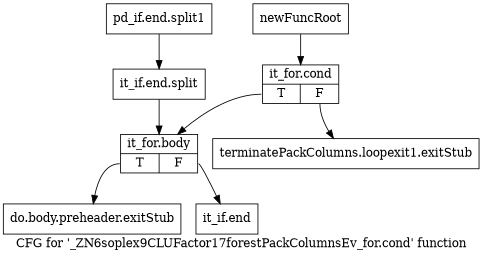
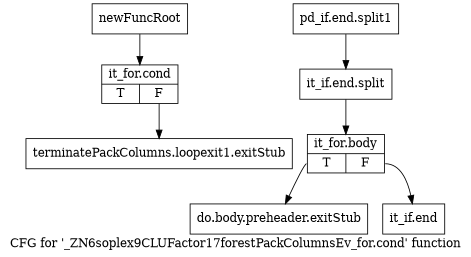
  digraph {
    label="CFG for '_ZN6soplex9CLUFactor17forestPackColumnsEv_for.cond' function"
    node [shape=record]
    n1 [label="{newFuncRoot}"]
    n2 [label="{it_for.cond|{<s0>T|<s1>F}}"]
    n3 [label="{terminatePackColumns.loopexit1.exitStub}"]
    n4 [label="{it_for.body|{<s0>T|<s1>F}}"]
    n5 [label="{do.body.preheader.exitStub}"]
    n6 [label="{it_if.end}"]
    n7 [label="{pd_if.end.split1}"]
    n8 [label="{it_if.end.split}"]
    n1 -> n2
    n2 -> n3 [tailport=s1]
-   n2 -> n4 [tailport=s0]
    n4 -> n5 [tailport=s0]
    n4 -> n6 [tailport=s1]
    n7 -> n8
    n8 -> n4
  }
